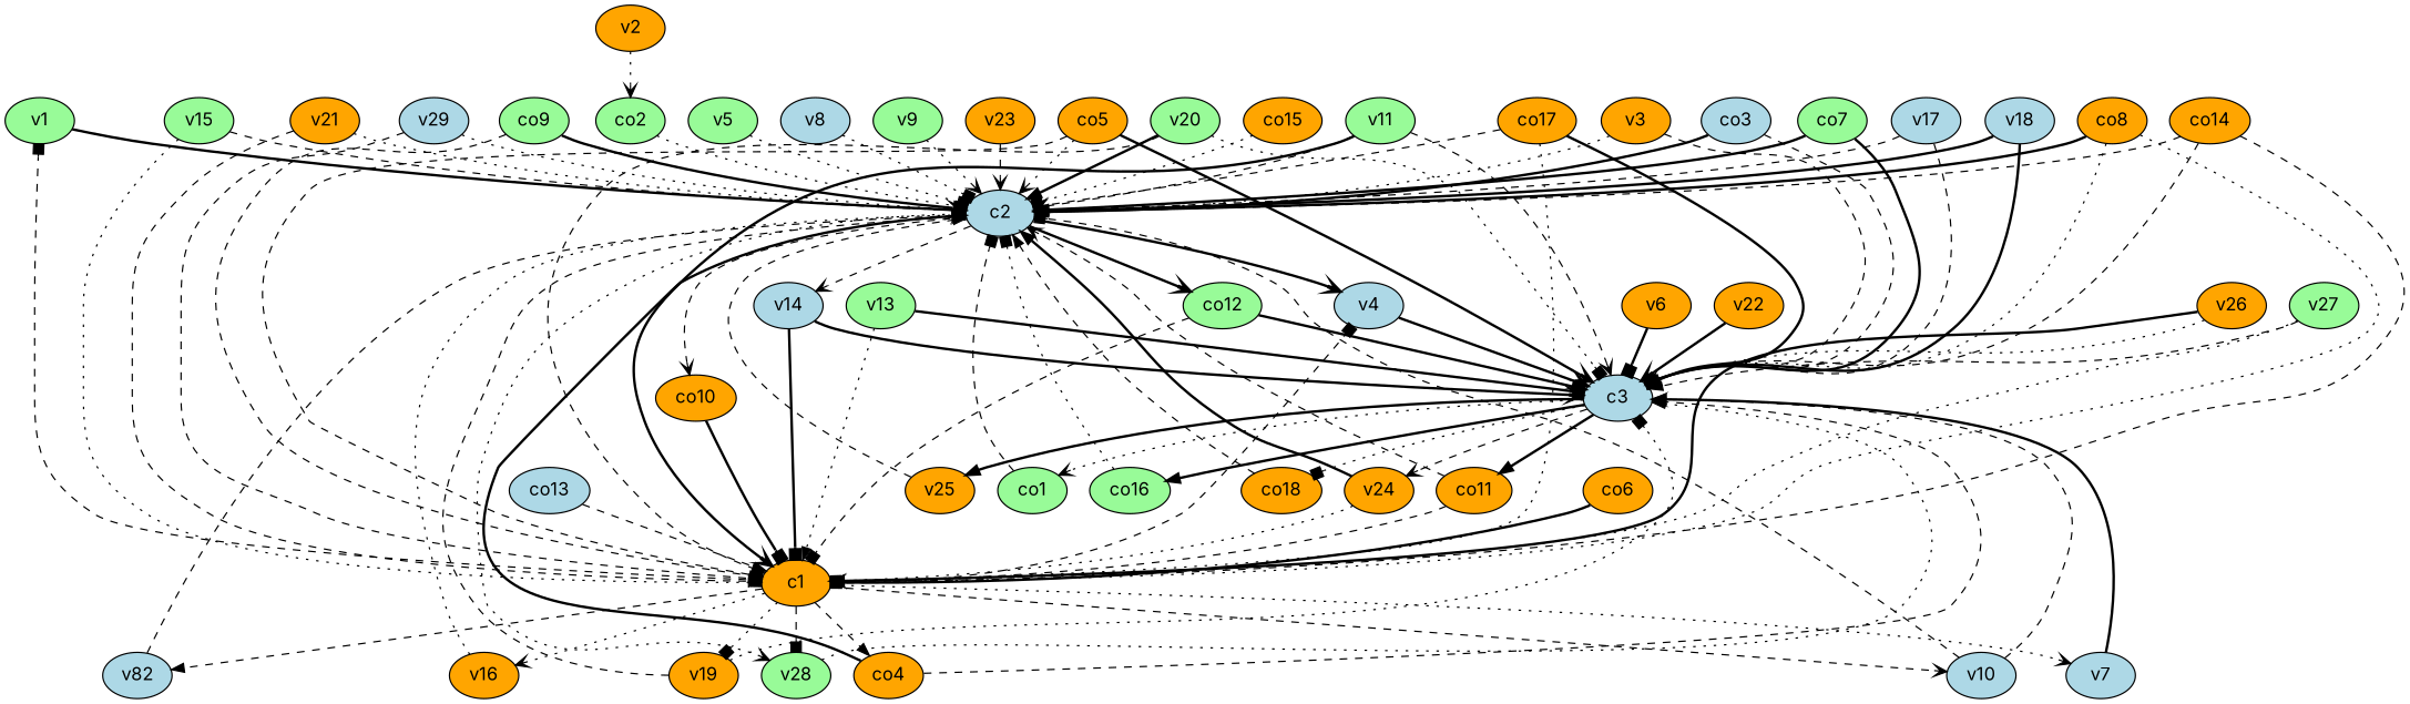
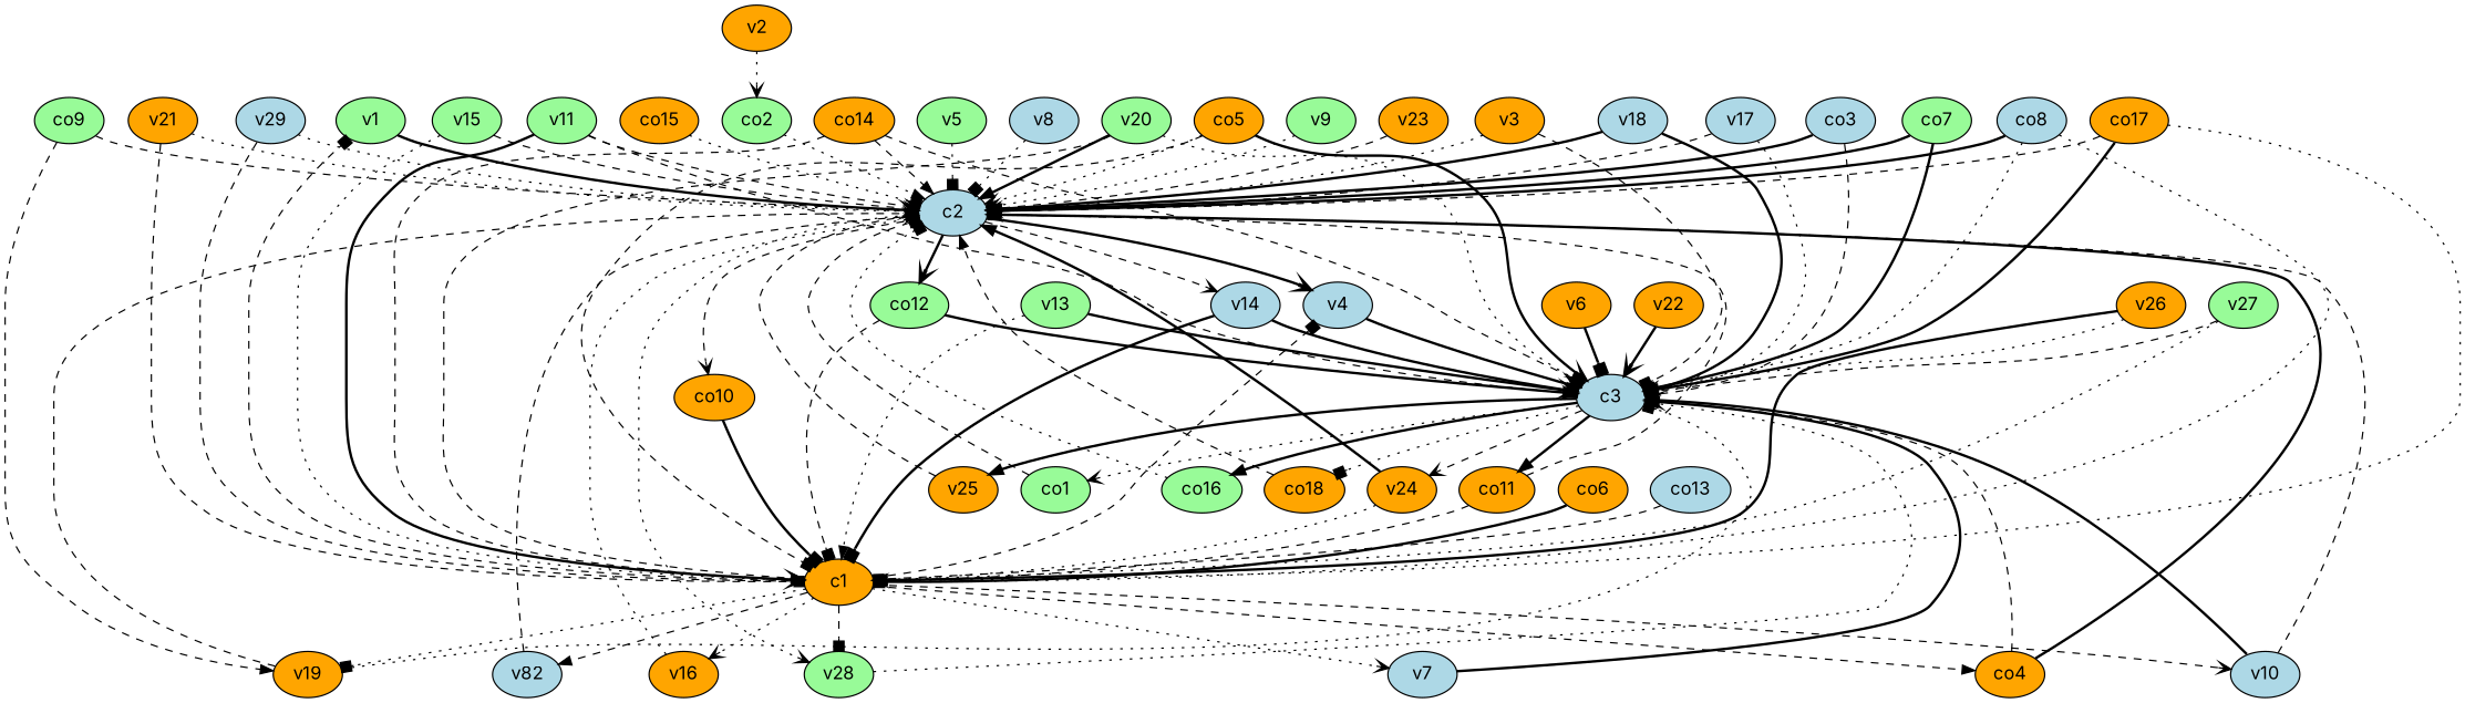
  strict digraph {
    fontname=Inter
    node [fillcolor=orange fontname=Inter style=filled]
    edge [arrowhead=vee fontname=Inter style=dashed weight=1]
    v1 [fillcolor=palegreen]
    c1
    v4 [fillcolor=lightblue]
    v7 [fillcolor=lightblue]
    v10 [fillcolor=lightblue]
    n6 [fillcolor=lightblue label=v82]
    v16
    v19
    v28 [fillcolor=palegreen]
    co4
    c2 [fillcolor=lightblue]
    c3 [fillcolor=lightblue]
    v14 [fillcolor=lightblue]
    co10
    co12 [fillcolor=palegreen]
    v24
    v25
    co1 [fillcolor=palegreen]
    co11
    co16 [fillcolor=palegreen]
    co18
    co2 [fillcolor=palegreen]
    v2
    v3
    v5 [fillcolor=palegreen]
    v6
    v8 [fillcolor=lightblue]
    v9 [fillcolor=palegreen]
    v11 [fillcolor=palegreen]
    v13 [fillcolor=palegreen]
    v15 [fillcolor=palegreen]
    v17 [fillcolor=lightblue]
    v18 [fillcolor=lightblue]
    v20 [fillcolor=palegreen]
    v21
    v22
    v23
    v26
    v27 [fillcolor=palegreen]
    v29 [fillcolor=lightblue]
    co3 [fillcolor=lightblue]
    co5
    co6
    co7 [fillcolor=palegreen]
-   co8
+   co8 [fillcolor=lightblue]
    co9 [fillcolor=palegreen]
    co13 [fillcolor=lightblue]
    co14
    co15
    co17
    v1 -> c2 [style=bold]
    c1 -> v1 [arrowhead=box]
    c1 -> v4 [arrowhead=box]
    c1 -> v7 [style=dotted]
    c1 -> v10
    c1 -> n6 [arrowhead=normal]
    c1 -> v16 [style=dotted]
    c1 -> v19 [arrowhead=box style=dotted]
    c1 -> v28 [arrowhead=box]
    c1 -> co4 [arrowhead=normal]
    v4 -> c3 [style=bold]
    v7 -> c3 [arrowhead=normal style=bold]
    v10 -> c2 [arrowhead=box]
-   v10 -> c3
+   v10 -> c3 [style=bold]
    n6 -> c2
    v16 -> c2 [arrowhead=box style=dotted]
    v19 -> c2
    v19 -> c3 [arrowhead=box style=dotted]
    v28 -> c3 [arrowhead=normal style=dotted]
    co4 -> c2 [arrowhead=normal style=bold]
    co4 -> c3 [arrowhead=normal]
    c2 -> v4 [style=bold]
    c2 -> v28 [style=dotted]
    c2 -> v14
    c2 -> co10
    c2 -> co12 [style=bold]
    c3 -> v24
    c3 -> v25 [arrowhead=normal style=bold]
    c3 -> co1 [style=dotted]
    c3 -> co11 [arrowhead=normal style=bold]
    c3 -> co16 [arrowhead=normal style=bold]
    c3 -> co18 [arrowhead=box style=dotted]
    v14 -> c1 [arrowhead=box style=bold]
    v14 -> c3 [style=bold]
    co10 -> c1 [arrowhead=box style=bold]
    co12 -> c1 [arrowhead=box]
    co12 -> c3 [arrowhead=normal style=bold]
    v24 -> c1 [arrowhead=box style=dotted]
    v24 -> c2 [arrowhead=normal style=bold]
    v25 -> c2 [arrowhead=normal]
    co1 -> c2 [arrowhead=box]
    co11 -> c1 [arrowhead=box]
    co11 -> c2
    co16 -> c2 [arrowhead=box style=dotted]
    co18 -> c2 [arrowhead=normal]
    co2 -> c2 [arrowhead=normal style=dotted]
    v2 -> co2 [style=dotted]
    v3 -> c2 [arrowhead=box style=dotted]
    v3 -> c3 [arrowhead=box]
    v5 -> c2 [arrowhead=box style=dotted]
    v6 -> c3 [arrowhead=box style=bold]
    v8 -> c2 [arrowhead=box style=dotted]
    v9 -> c2 [style=dotted]
    v11 -> c1 [style=bold]
    v11 -> c2
    v11 -> c3
    v13 -> c1 [arrowhead=normal style=dotted]
    v13 -> c3 [arrowhead=box style=bold]
    v15 -> c1 [arrowhead=normal style=dotted]
    v15 -> c2
    v17 -> c2 [arrowhead=normal]
-   v17 -> c3 [arrowhead=box]
+   v17 -> c3 [arrowhead=box style=dotted]
    v18 -> c2 [arrowhead=normal style=bold]
    v18 -> c3 [arrowhead=box style=bold]
    v20 -> c1 [arrowhead=normal]
    v20 -> c2 [arrowhead=normal style=bold]
    v20 -> c3 [arrowhead=box style=dotted]
    v21 -> c1 [arrowhead=box]
    v21 -> c2 [style=dotted]
    v22 -> c3 [style=bold]
    v23 -> c2
    v26 -> c1 [arrowhead=normal style=bold]
    v26 -> c3 [style=dotted]
    v27 -> c1 [arrowhead=box style=dotted]
    v27 -> c3 [arrowhead=normal]
    v29 -> c1 [arrowhead=normal]
    v29 -> c2 [style=dotted]
    co3 -> c2 [arrowhead=normal style=bold]
    co3 -> c3 [arrowhead=box]
    co5 -> c1 [arrowhead=box]
    co5 -> c2 [style=dotted]
    co5 -> c3 [style=bold]
    co6 -> c1 [arrowhead=box style=bold]
    co7 -> c2 [arrowhead=normal style=bold]
    co7 -> c3 [arrowhead=box style=bold]
    co8 -> c1 [arrowhead=box style=dotted]
    co8 -> c2 [arrowhead=box style=bold]
    co8 -> c3 [style=dotted]
-   co9 -> c1 [arrowhead=normal]
-   co9 -> c2 [arrowhead=box style=bold]
+   co9 -> v19 [arrowhead=normal]
+   co9 -> c2 [arrowhead=box]
    co13 -> c1 [arrowhead=normal]
    co14 -> c1
    co14 -> c2 [arrowhead=normal]
    co14 -> c3 [arrowhead=normal]
    co15 -> c2 [arrowhead=box style=dotted]
    co17 -> c1 [style=dotted]
    co17 -> c2
    co17 -> c3 [arrowhead=normal style=bold]
  }
